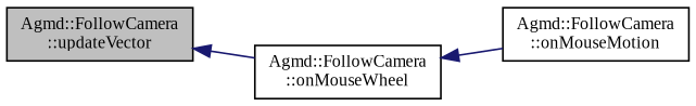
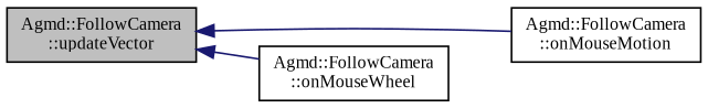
  digraph {
    fontname="Liberation Serif"
    rankdir=LR
    node [color=black fillcolor=white fontname="Liberation Serif" fontsize=10 shape=record style=filled]
    edge [color=midnightblue dir=back fontname="Liberation Serif" fontsize=10 labelfontname=Helvetica labelfontsize=10 style=solid]
    n1 [fillcolor=grey75 fontcolor=black height=0.2 label="Agmd::FollowCamera\l::updateVector" width=0.4]
    n2 [height=0.2 label="Agmd::FollowCamera\l::onMouseMotion" width=0.4]
    n3 [height=0.2 label="Agmd::FollowCamera\l::onMouseWheel" width=0.4]
-   n3 -> n2
+   n1 -> n2
    n1 -> n3
  }
